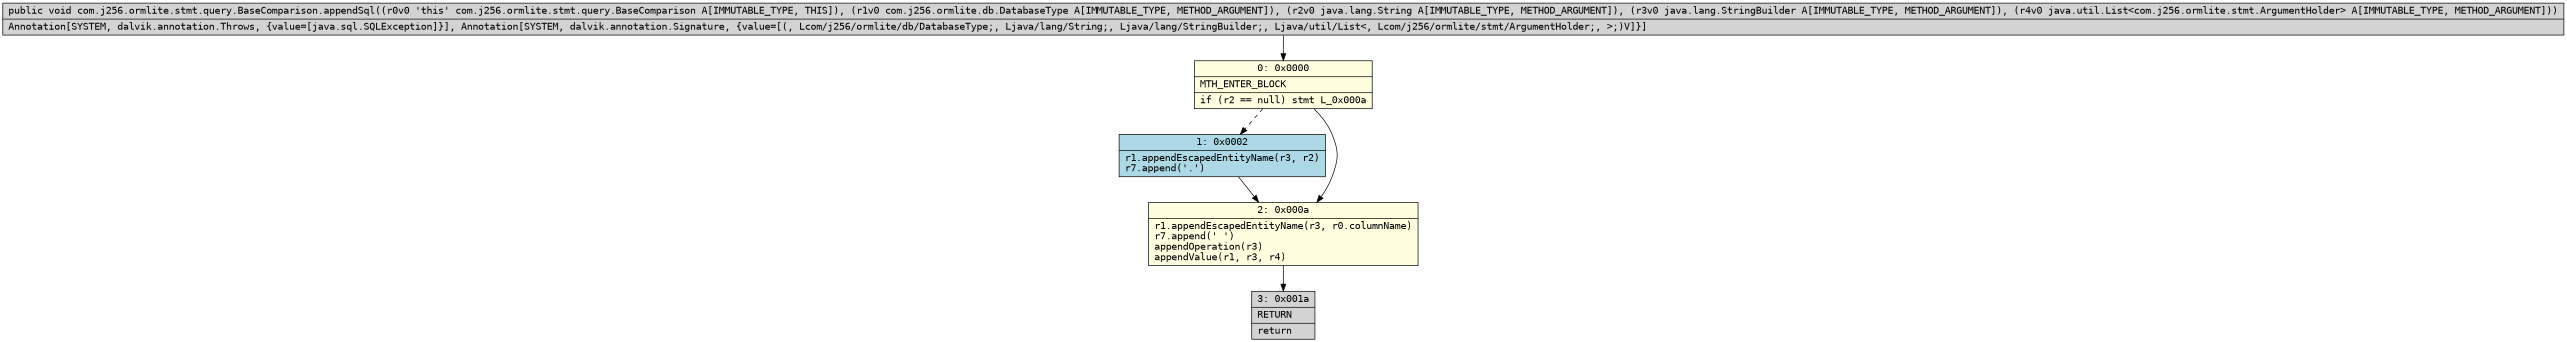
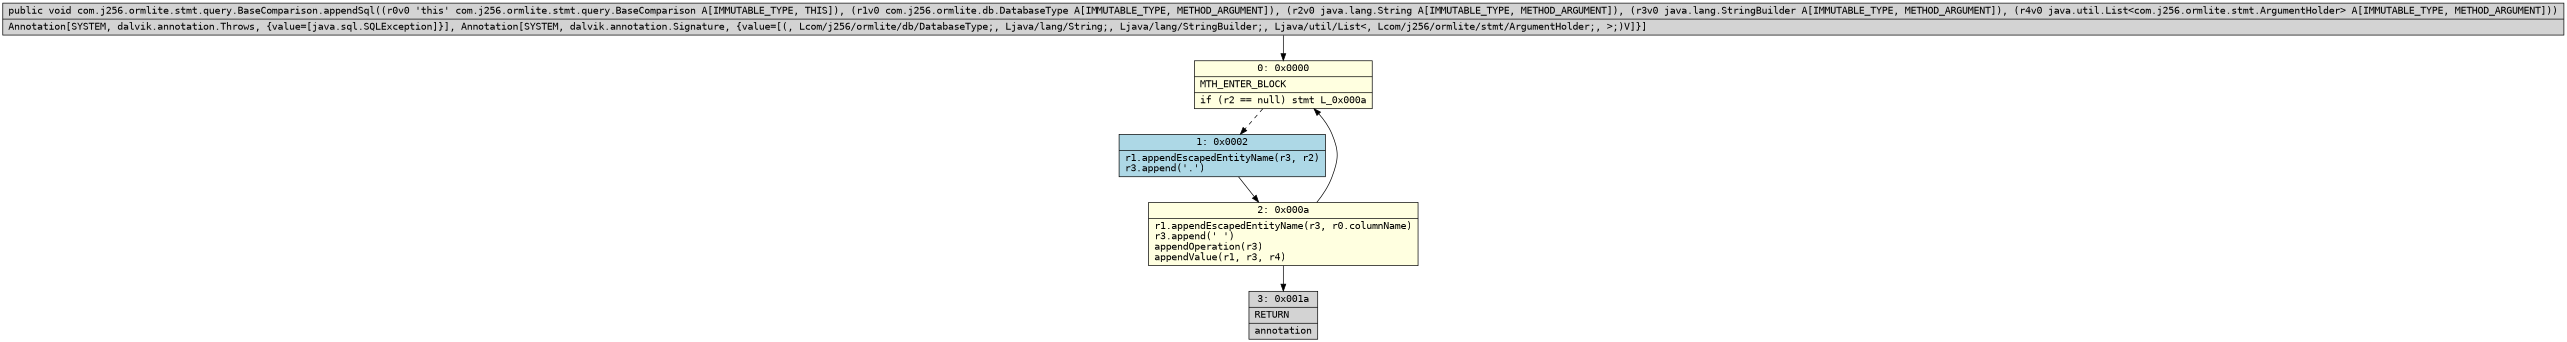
  digraph {
    fontname="DejaVu Sans Mono"
    node [fillcolor=lightyellow fontname="DejaVu Sans Mono" shape=record style=filled]
    edge [fontname="DejaVu Sans Mono"]
    n1 [label="{0\:\ 0x0000|MTH_ENTER_BLOCK\l|if (r2 == null) stmt L_0x000a\l}"]
-   n2 [fillcolor=lightblue label="{1\:\ 0x0002|r1.appendEscapedEntityName(r3, r2)\lr7.append('.')\l}"]
-   n3 [label="{2\:\ 0x000a|r1.appendEscapedEntityName(r3, r0.columnName)\lr7.append(' ')\lappendOperation(r3)\lappendValue(r1, r3, r4)\l}"]
-   n4 [fillcolor=lightgrey label="{3\:\ 0x001a|RETURN\l|return\l}"]
+   n2 [fillcolor=lightblue label="{1\:\ 0x0002|r1.appendEscapedEntityName(r3, r2)\lr3.append('.')\l}"]
+   n3 [label="{2\:\ 0x000a|r1.appendEscapedEntityName(r3, r0.columnName)\lr3.append(' ')\lappendOperation(r3)\lappendValue(r1, r3, r4)\l}"]
+   n4 [fillcolor=lightgrey label="{3\:\ 0x001a|RETURN\l|annotation\l}"]
    n5 [fillcolor=lightgrey label="{public void com.j256.ormlite.stmt.query.BaseComparison.appendSql((r0v0 'this' com.j256.ormlite.stmt.query.BaseComparison A[IMMUTABLE_TYPE, THIS]), (r1v0 com.j256.ormlite.db.DatabaseType A[IMMUTABLE_TYPE, METHOD_ARGUMENT]), (r2v0 java.lang.String A[IMMUTABLE_TYPE, METHOD_ARGUMENT]), (r3v0 java.lang.StringBuilder A[IMMUTABLE_TYPE, METHOD_ARGUMENT]), (r4v0 java.util.List\<com.j256.ormlite.stmt.ArgumentHolder\> A[IMMUTABLE_TYPE, METHOD_ARGUMENT]))  | Annotation[SYSTEM, dalvik.annotation.Throws, \{value=[java.sql.SQLException]\}], Annotation[SYSTEM, dalvik.annotation.Signature, \{value=[(, Lcom\/j256\/ormlite\/db\/DatabaseType;, Ljava\/lang\/String;, Ljava\/lang\/StringBuilder;, Ljava\/util\/List\<, Lcom\/j256\/ormlite\/stmt\/ArgumentHolder;, \>;)V]\}]\l}"]
    n1 -> n2 [style=dashed]
-   n1 -> n3
+   n3 -> n1
    n2 -> n3
    n3 -> n4
    n5 -> n1
  }
